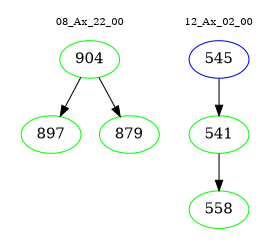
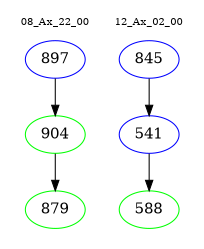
  digraph {
    node [color=green]
    edge [color=black]
-   n1 [label=897]
+   n1 [color=blue label=897]
    n2 [label=904]
    n3 [label=879]
-   n4 [color=blue label=545]
-   n5 [label=541]
-   n6 [label=558]
+   n4 [color=blue label=845]
+   n5 [color=blue label=541]
+   n6 [label=588]
    subgraph cluster_1 {
      color=white
      fontsize=10
      label="08_Ax_22_00"
      n1
      n2
      n3
    }
    subgraph cluster_2 {
      color=white
      fontsize=10
      label="12_Ax_02_00"
      n4
      n5
      n6
    }
-   n2 -> n1
+   n1 -> n2
    n2 -> n3
    n4 -> n5
    n5 -> n6
  }
